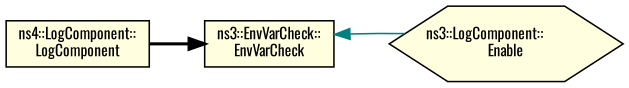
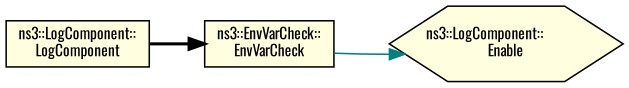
  digraph {
    fontname=Oswald
    rankdir=RL
    node [color=black fillcolor=lightyellow fontname=Oswald fontsize=10 shape=box style=filled]
    edge [dir=back fontname=Oswald fontsize=10 labelfontname=Helvetica labelfontsize=10]
    n1 [fontcolor=black height=0.2 label="ns3::LogComponent::\lEnable" shape=hexagon width=0.4]
    n2 [height=0.2 label="ns3::EnvVarCheck::\lEnvVarCheck" width=0.4]
-   n3 [height=0.2 label="ns4::LogComponent::\lLogComponent" width=0.4]
-   n2 -> n1 [color=teal style=solid]
+   n3 [height=0.2 label="ns3::LogComponent::\lLogComponent" width=0.4]
+   n1 -> n2 [color=teal style=solid]
    n2 -> n3 [color=black style=bold]
  }
